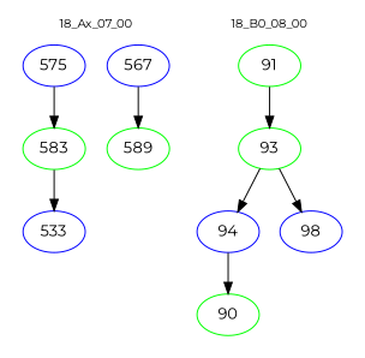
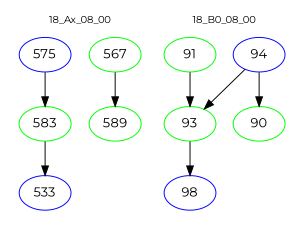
  digraph {
    fontname=Montserrat
    node [color=blue fontname=Montserrat]
    edge [color=black fontname=Montserrat]
-   n1 [label=567]
+   n1 [color=green label=567]
    n2 [label=533]
    n3 [label=575]
    n4 [color=green label=589]
    n5 [color=green label=583]
    n6 [color=green label=93]
    n7 [label=94]
    n8 [label=98]
    n9 [color=green label=91]
    n10 [color=green label=90]
    subgraph cluster_1 {
      color=white
      fontsize=10
-     label="18_Ax_07_00"
+     label="18_Ax_08_00"
      n1
      n2
      n3
      n4
      n5
    }
    subgraph cluster_2 {
      color=white
      fontsize=10
      label="18_B0_08_00"
      n6
      n7
      n8
      n9
      n10
    }
    n1 -> n4
    n3 -> n5
    n5 -> n2
-   n6 -> n7
+   n7 -> n6
    n6 -> n8
    n7 -> n10
    n9 -> n6
  }
